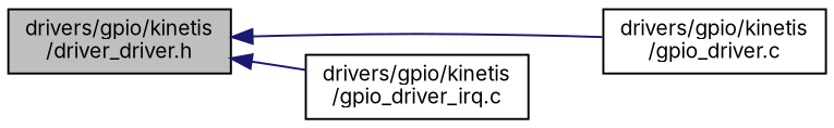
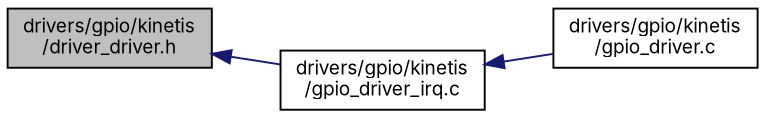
  digraph {
    fontname=Inter
    rankdir=LR
    node [color=black fillcolor=white fontname=Inter fontsize=10 shape=record style=filled]
    edge [color=midnightblue dir=back fontname=Inter fontsize=10 labelfontname=Helvetica labelfontsize=10 style=solid]
    n1 [fillcolor=grey75 fontcolor=black height=0.2 label="drivers/gpio/kinetis\l/driver_driver.h" width=0.4]
    n2 [height=0.2 label="drivers/gpio/kinetis\l/gpio_driver.c" width=0.4]
    n3 [height=0.2 label="drivers/gpio/kinetis\l/gpio_driver_irq.c" width=0.4]
-   n1 -> n2
+   n3 -> n2
    n1 -> n3
  }
